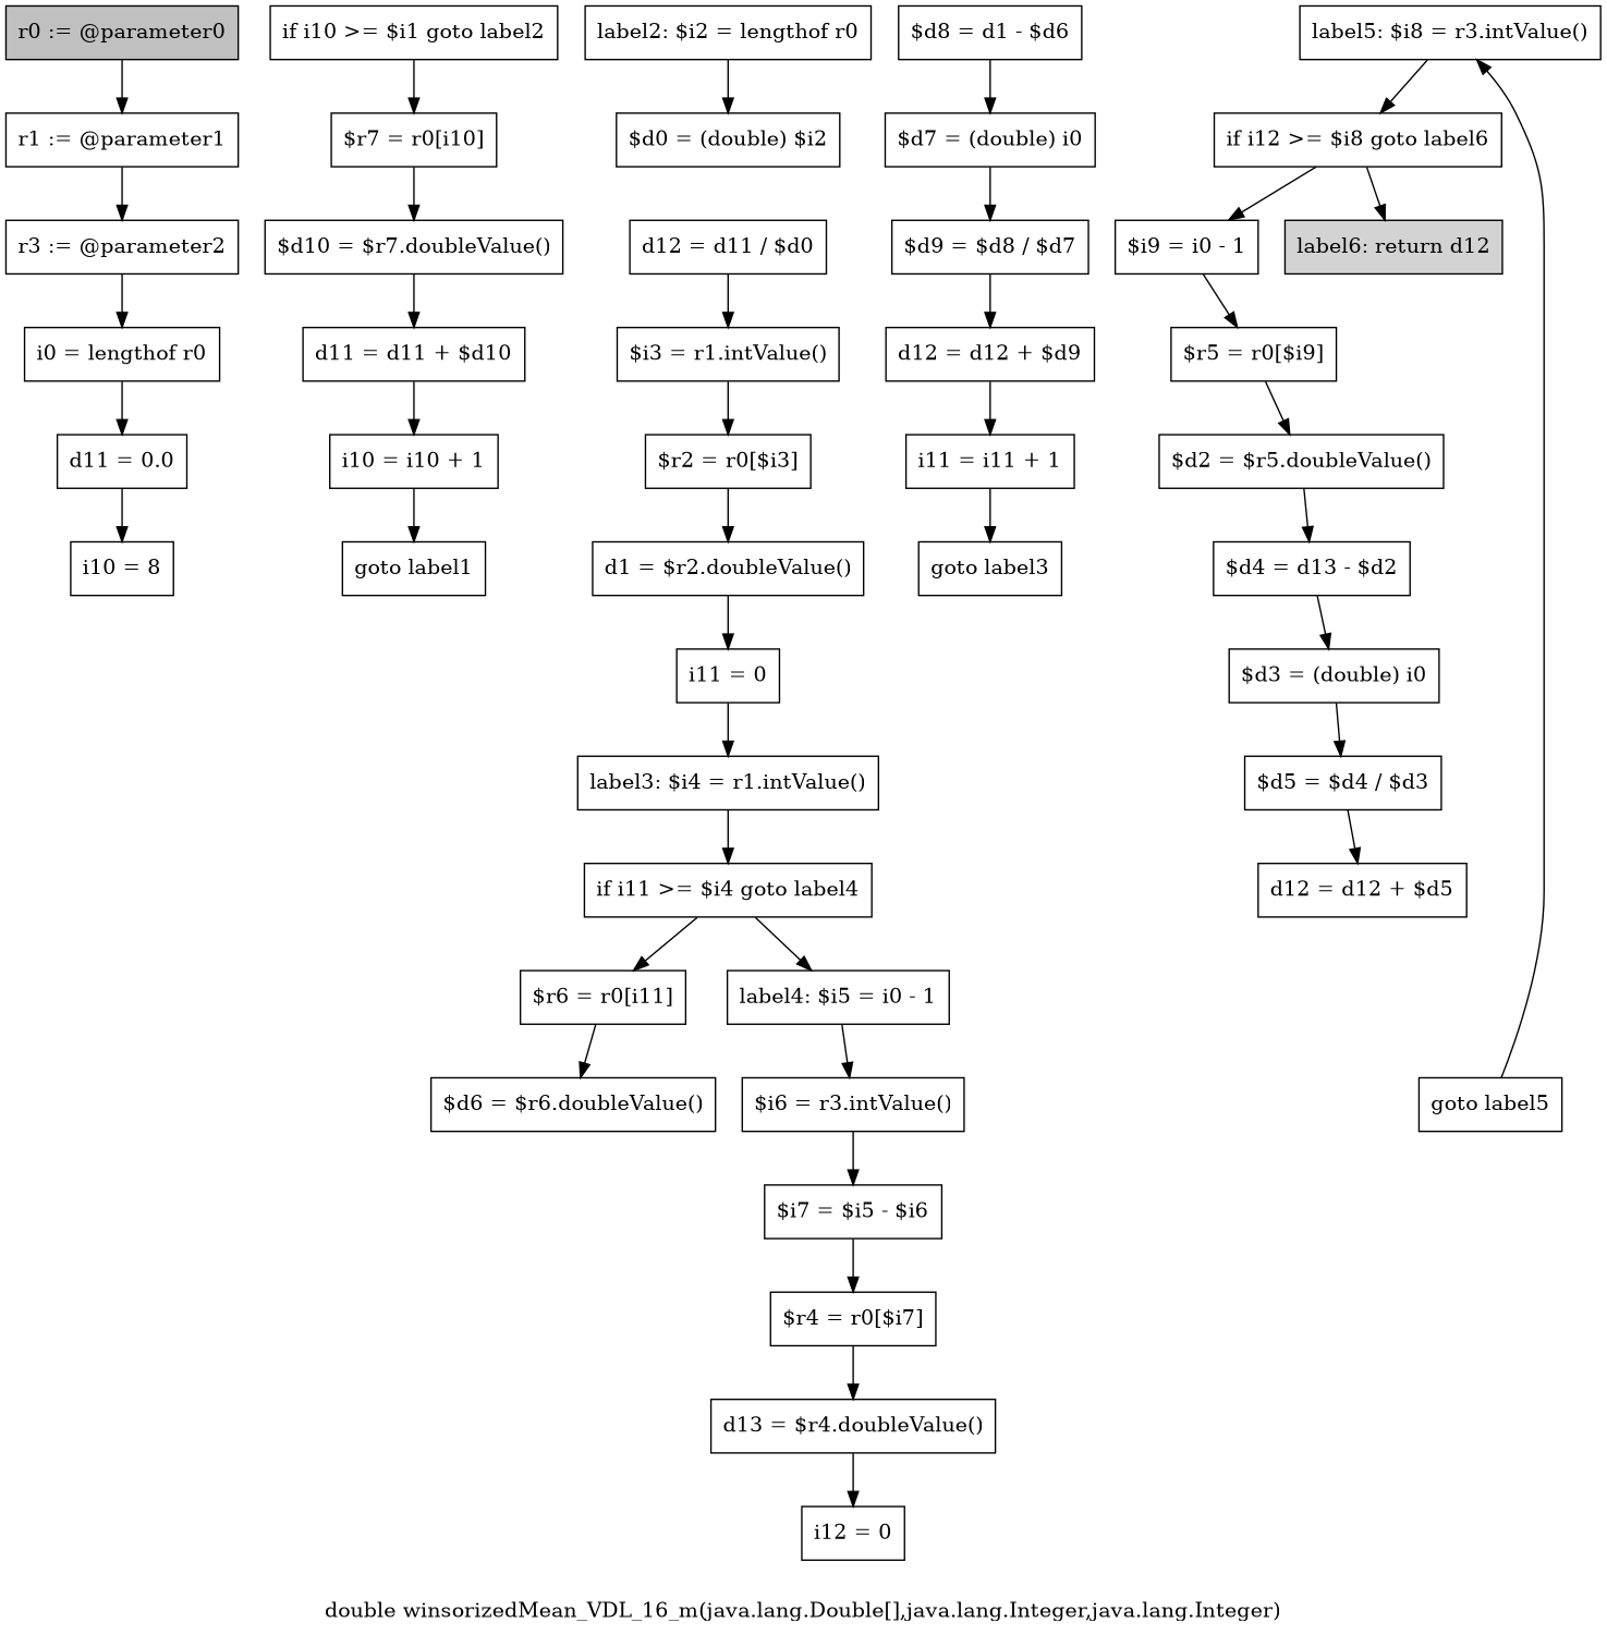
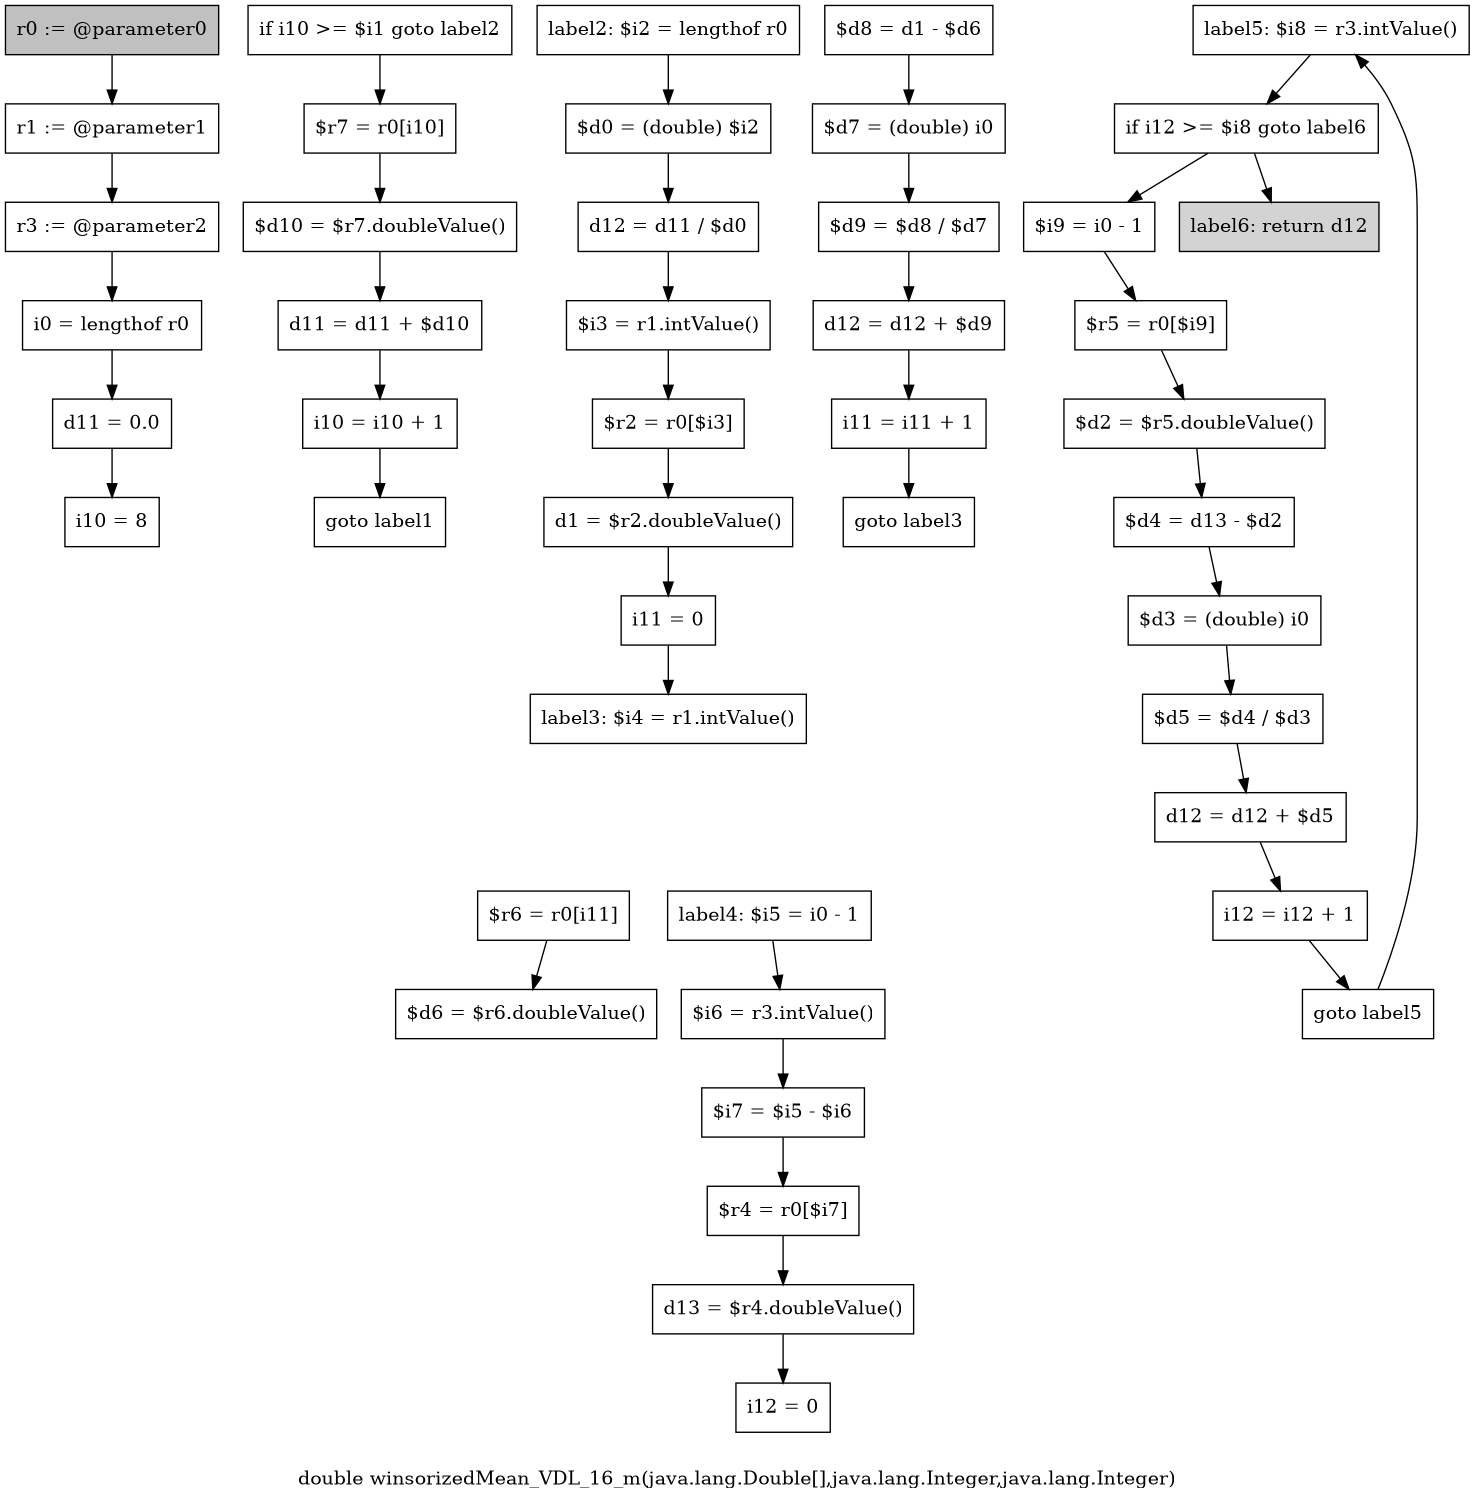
  digraph {
    label="double winsorizedMean_VDL_16_m(java.lang.Double[],java.lang.Integer,java.lang.Integer)"
    node [shape=box]
    n1 [fillcolor=gray label="r0 := @parameter0" style=filled]
    n2 [label="r1 := @parameter1"]
    n3 [label="r3 := @parameter2"]
    n4 [label="i0 = lengthof r0"]
    n5 [label="d11 = 0.0"]
    n6 [label="i10 = 8"]
    n7 [label="if i10 >= $i1 goto label2"]
    n8 [label="$r7 = r0[i10]"]
    n9 [label="$d10 = $r7.doubleValue()"]
    n10 [label="label2: $i2 = lengthof r0"]
    n11 [label="$d0 = (double) $i2"]
    n12 [label="d11 = d11 + $d10"]
    n13 [label="d12 = d11 / $d0"]
    n14 [label="i10 = i10 + 1"]
    n15 [label="goto label1"]
    n16 [label="$i3 = r1.intValue()"]
    n17 [label="$r2 = r0[$i3]"]
    n18 [label="d1 = $r2.doubleValue()"]
    n19 [label="i11 = 0"]
    n20 [label="label3: $i4 = r1.intValue()"]
-   n21 [label="if i11 >= $i4 goto label4"]
    n22 [label="$r6 = r0[i11]"]
    n23 [label="label4: $i5 = i0 - 1"]
    n24 [label="$d6 = $r6.doubleValue()"]
    n25 [label="$i6 = r3.intValue()"]
    n26 [label="$i7 = $i5 - $i6"]
    n27 [label="$d8 = d1 - $d6"]
    n28 [label="$d7 = (double) i0"]
    n29 [label="$d9 = $d8 / $d7"]
    n30 [label="d12 = d12 + $d9"]
    n31 [label="i11 = i11 + 1"]
    n32 [label="goto label3"]
    n33 [label="$r4 = r0[$i7]"]
    n34 [label="d13 = $r4.doubleValue()"]
    n35 [label="i12 = 0"]
    n36 [label="label5: $i8 = r3.intValue()"]
    n37 [label="if i12 >= $i8 goto label6"]
    n38 [label="$i9 = i0 - 1"]
    n39 [fillcolor=lightgray label="label6: return d12" style=filled]
    n40 [label="$r5 = r0[$i9]"]
    n41 [label="$d2 = $r5.doubleValue()"]
    n42 [label="$d4 = d13 - $d2"]
    n43 [label="$d3 = (double) i0"]
    n44 [label="$d5 = $d4 / $d3"]
    n45 [label="d12 = d12 + $d5"]
+   n46 [label="i12 = i12 + 1"]
    n47 [label="goto label5"]
    n1 -> n2
    n2 -> n3
    n3 -> n4
    n4 -> n5
    n5 -> n6
    n7 -> n8
    n8 -> n9
    n9 -> n12
    n10 -> n11
+   n11 -> n13
    n12 -> n14
    n13 -> n16
    n14 -> n15
    n16 -> n17
    n17 -> n18
    n18 -> n19
    n19 -> n20
-   n20 -> n21
-   n21 -> n22
-   n21 -> n23
    n22 -> n24
    n23 -> n25
    n25 -> n26
    n26 -> n33
    n27 -> n28
    n28 -> n29
    n29 -> n30
    n30 -> n31
    n31 -> n32
    n33 -> n34
    n34 -> n35
    n36 -> n37
    n37 -> n38
    n37 -> n39
    n38 -> n40
    n40 -> n41
    n41 -> n42
    n42 -> n43
    n43 -> n44
    n44 -> n45
+   n45 -> n46
+   n46 -> n47
    n47 -> n36
  }
